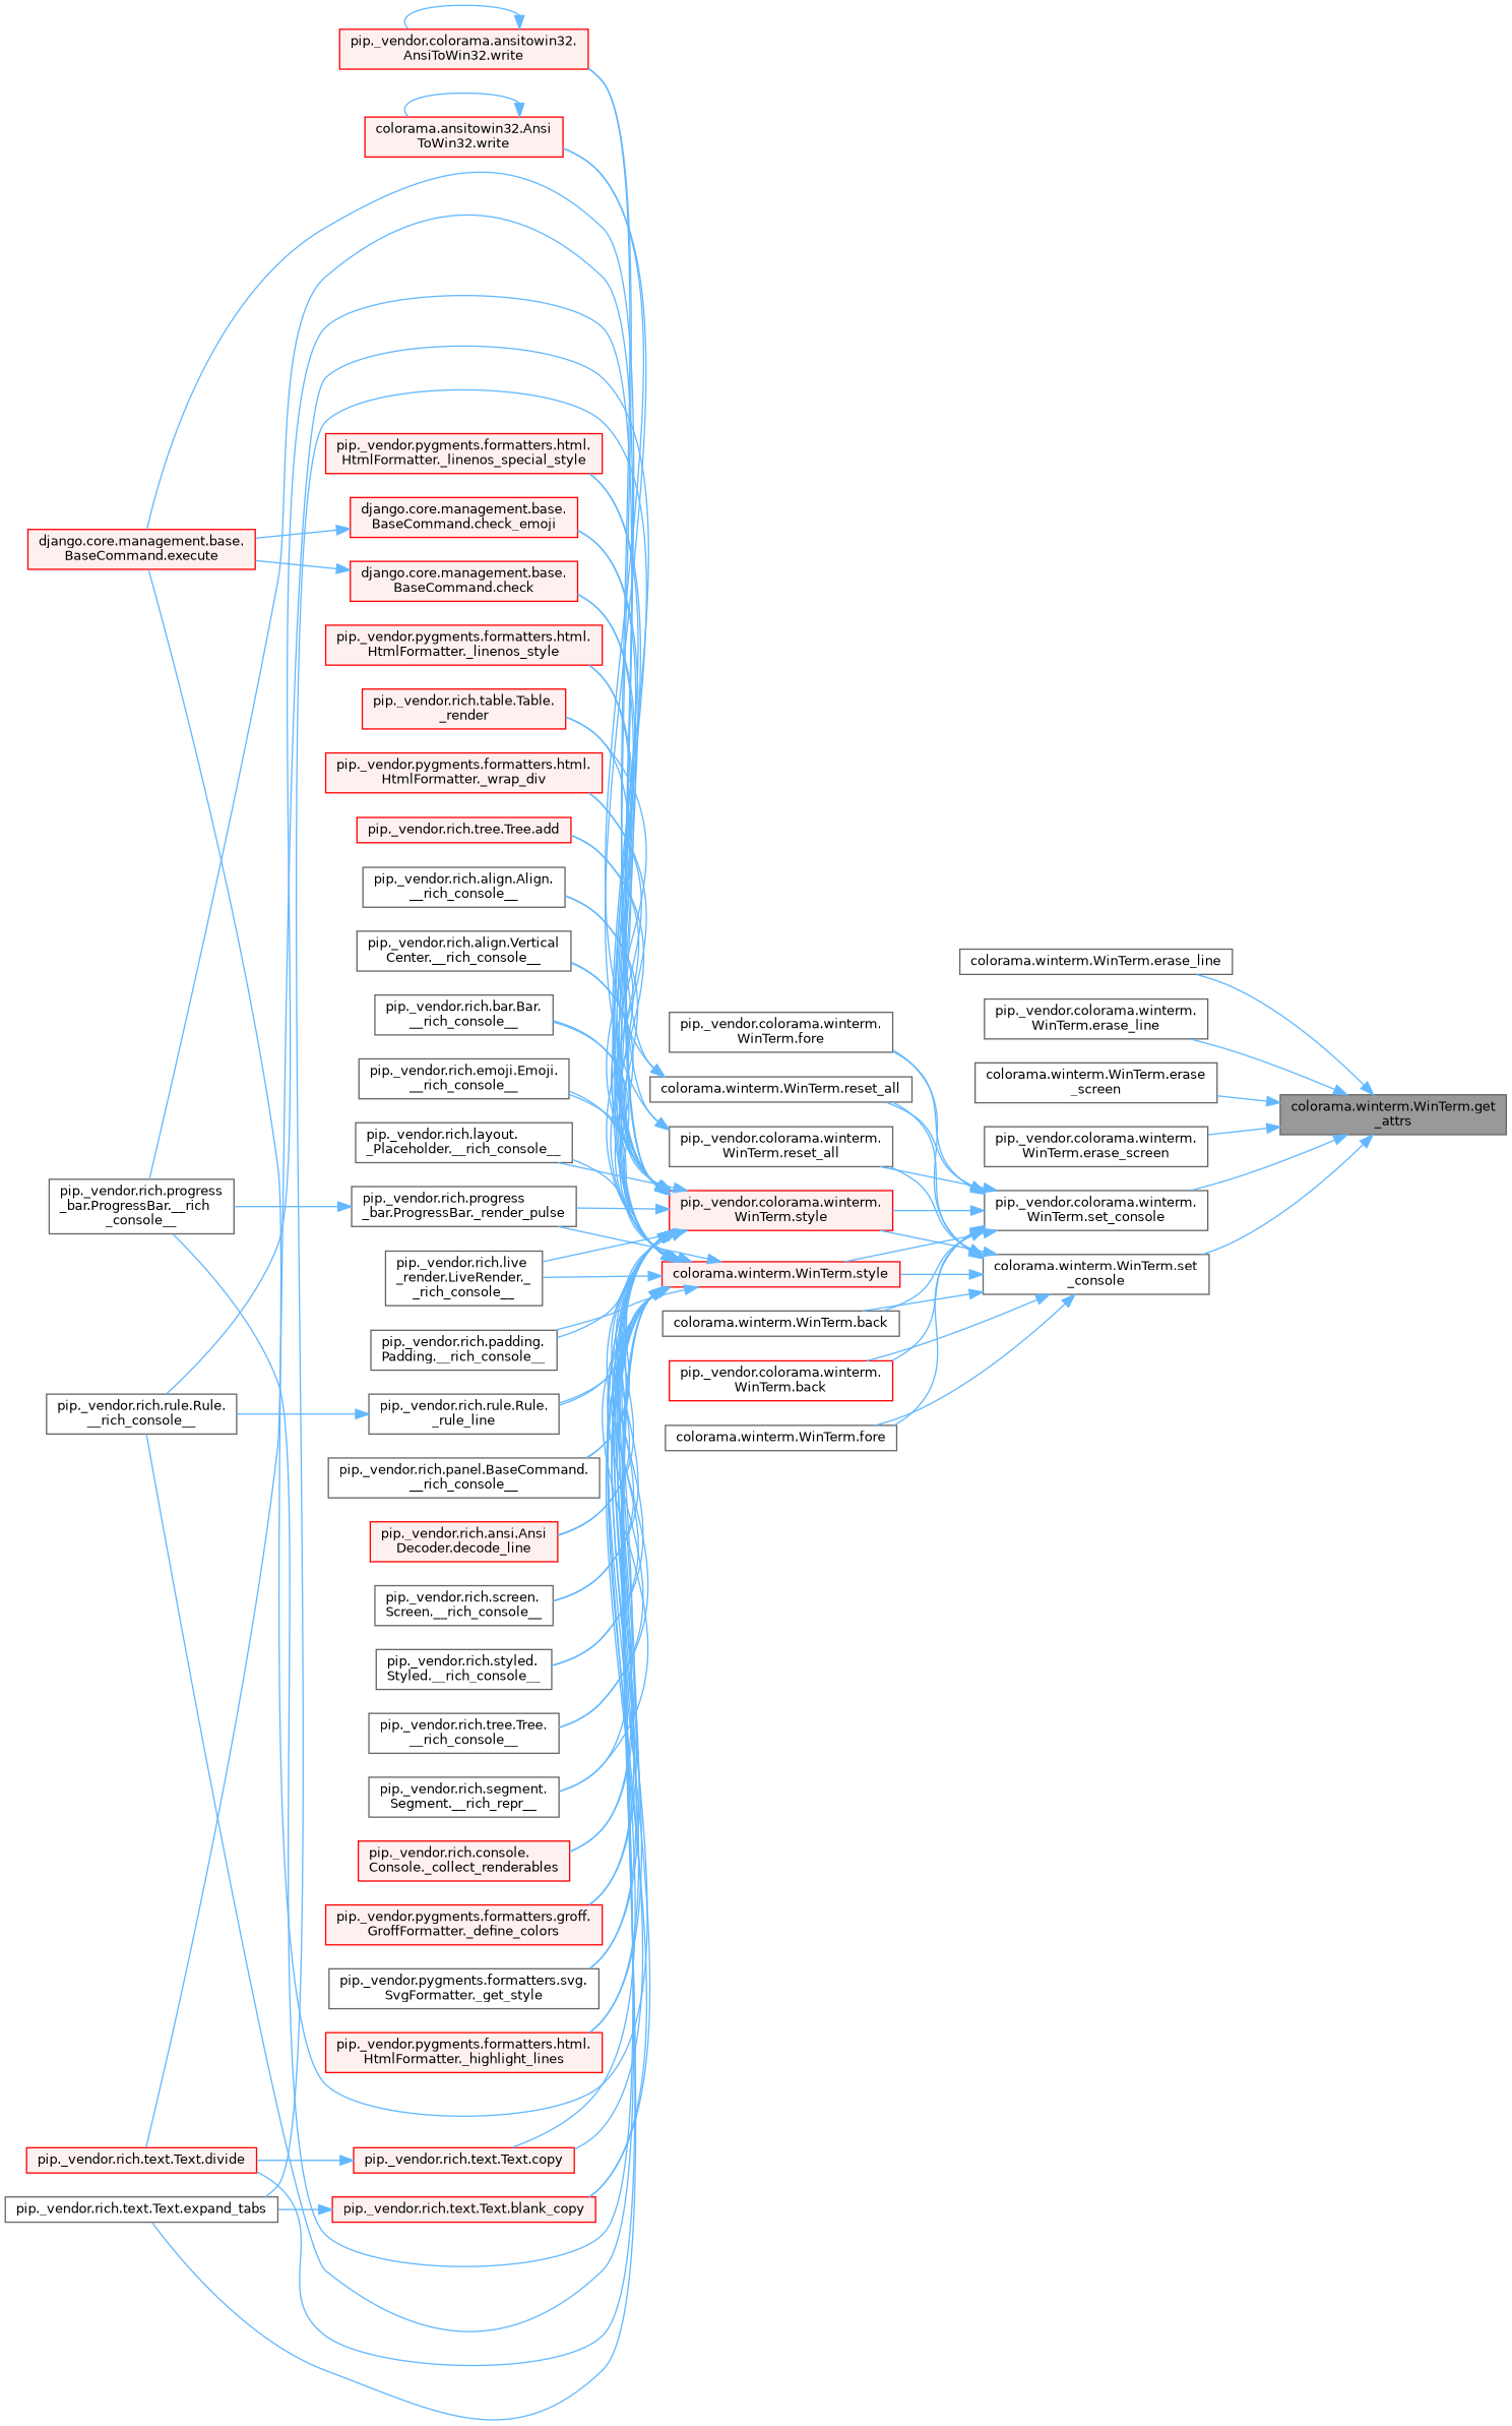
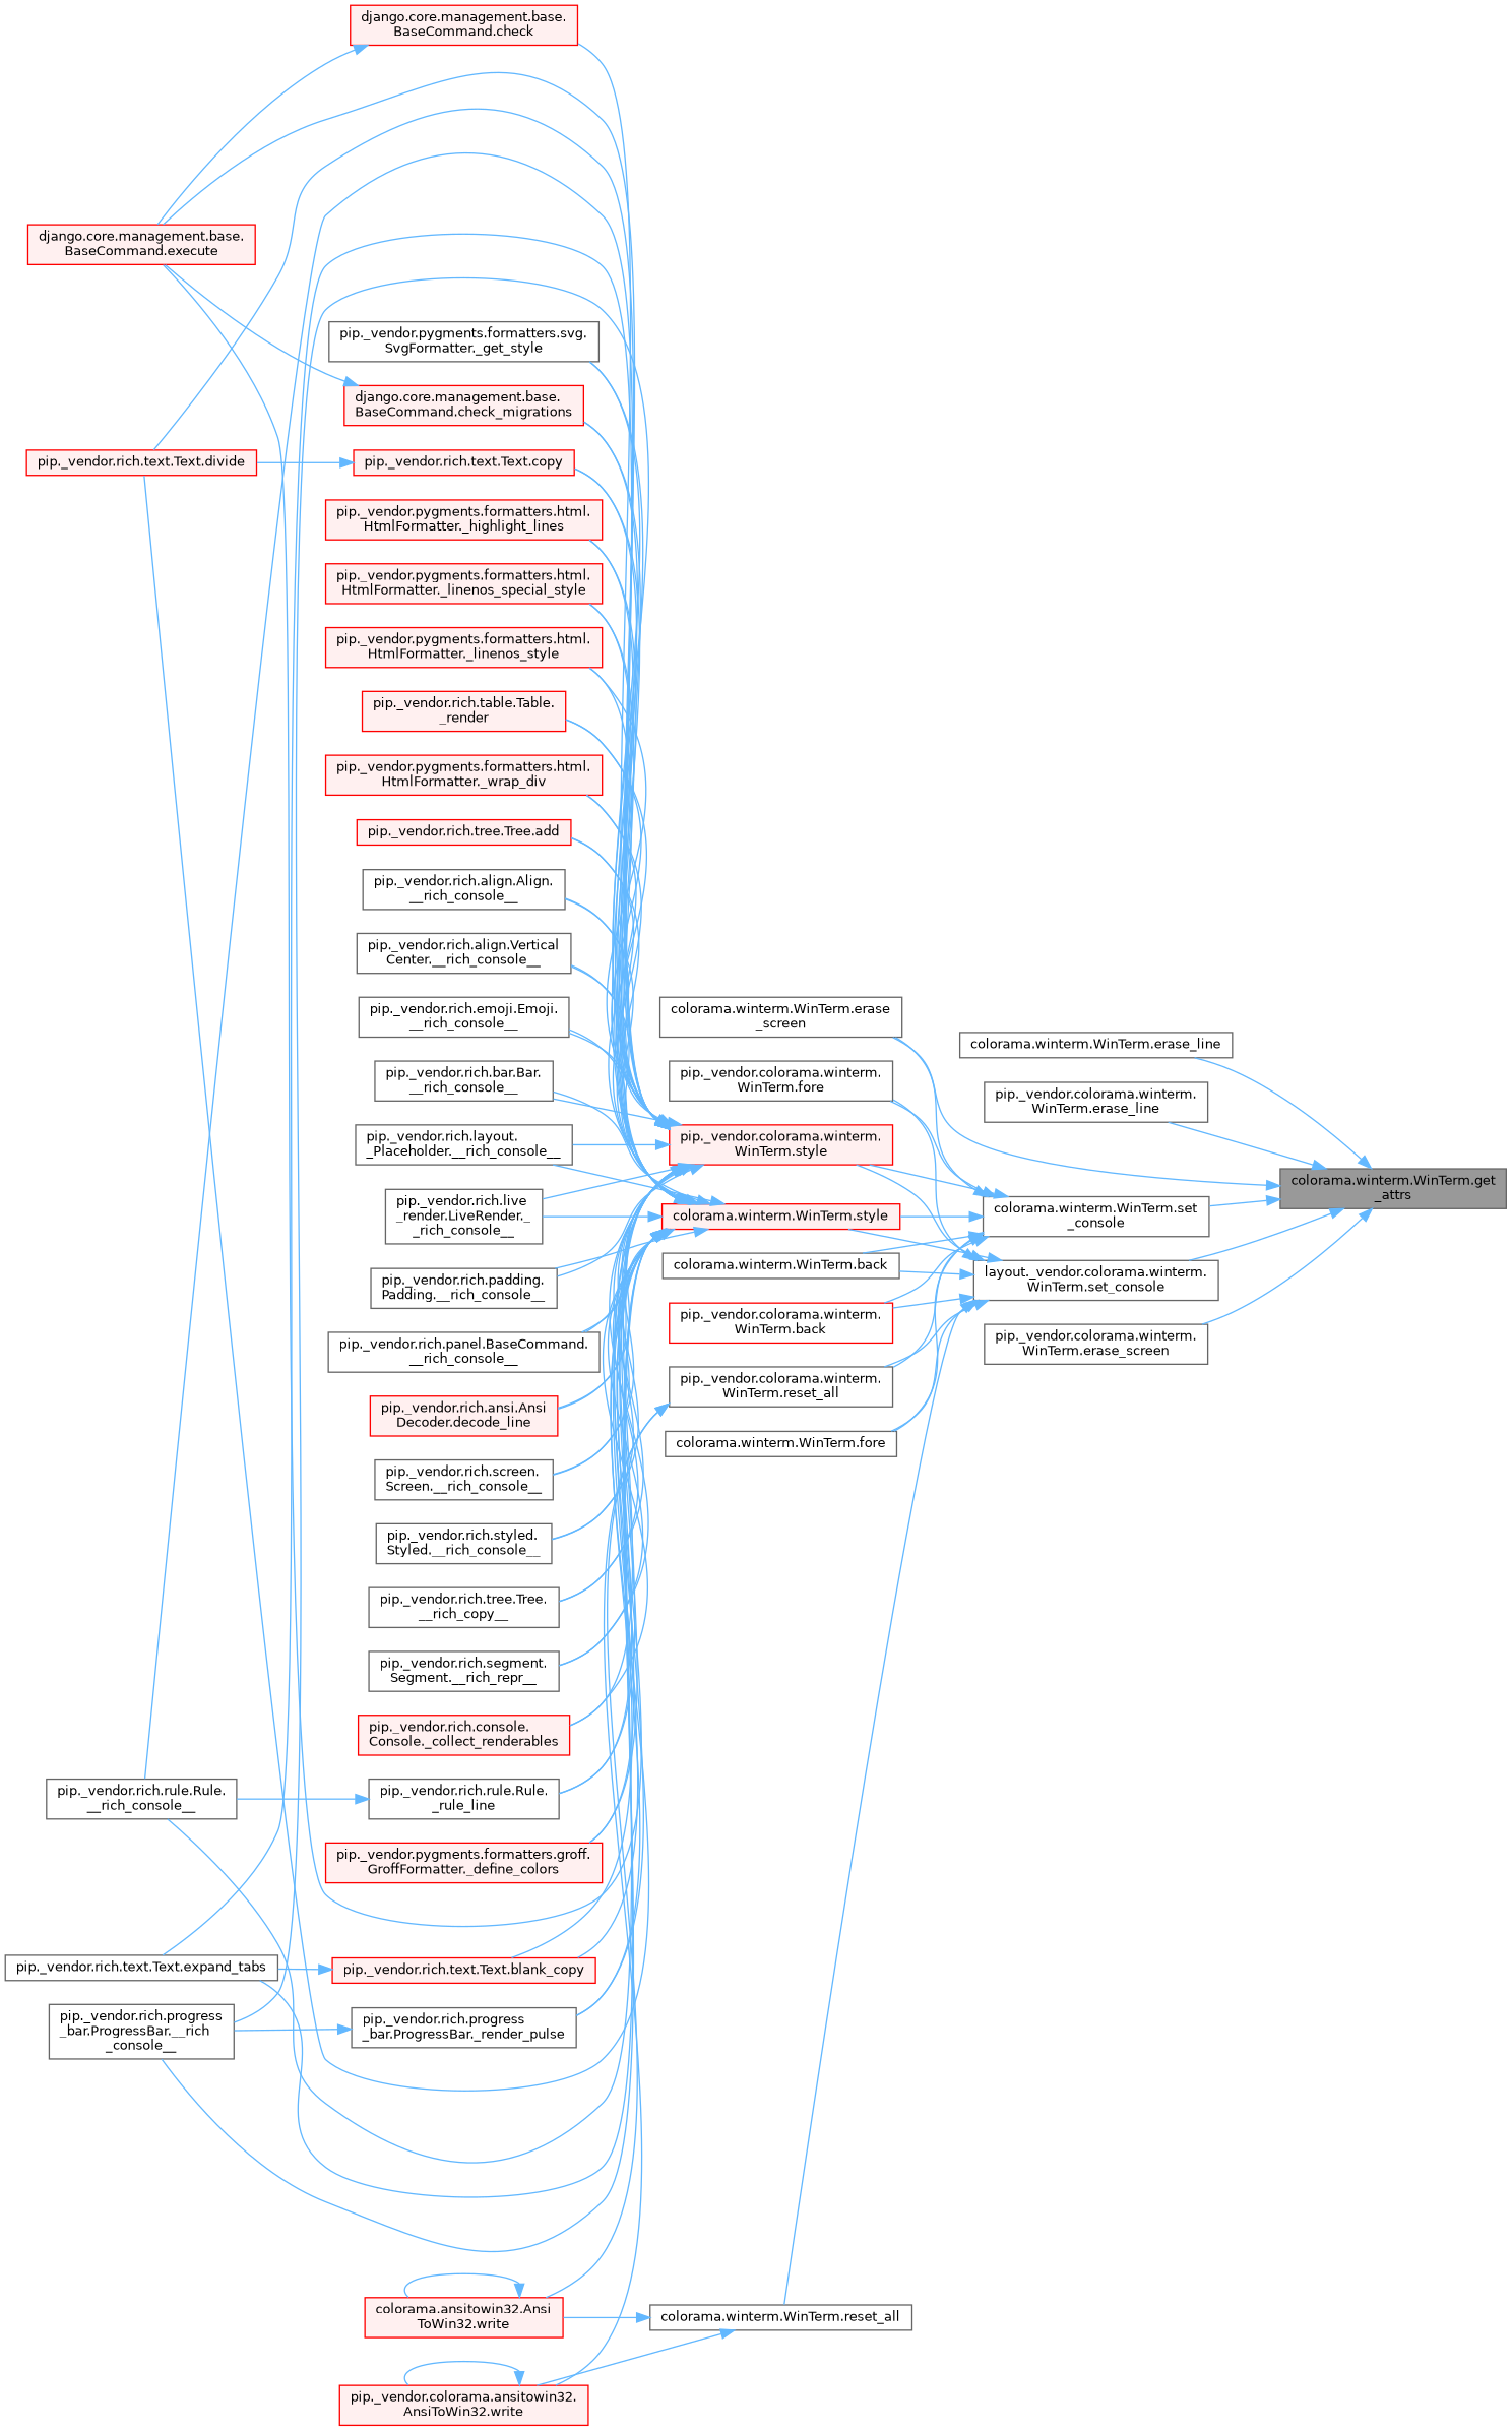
  digraph {
    rankdir=RL
    node [color=grey40 fillcolor=white fontname=Helvetica fontsize=10 shape=box style=filled]
    edge [color=steelblue1 dir=back fontname=Helvetica fontsize=10 labelfontname=Helvetica labelfontsize=10 style=solid]
    n1 [color=gray40 fillcolor=grey60 fontcolor=black height=0.2 label="colorama.winterm.WinTerm.get\l_attrs" width=0.4]
    n2 [height=0.2 label="colorama.winterm.WinTerm.erase_line" width=0.4]
    n3 [height=0.2 label="pip._vendor.colorama.winterm.\lWinTerm.erase_line" width=0.4]
    n4 [height=0.2 label="colorama.winterm.WinTerm.erase\l_screen" width=0.4]
    n5 [height=0.2 label="pip._vendor.colorama.winterm.\lWinTerm.erase_screen" width=0.4]
    n6 [height=0.2 label="colorama.winterm.WinTerm.set\l_console" width=0.4]
-   n7 [height=0.2 label="pip._vendor.colorama.winterm.\lWinTerm.set_console" width=0.4]
+   n7 [height=0.2 label="layout._vendor.colorama.winterm.\lWinTerm.set_console" width=0.4]
    n8 [height=0.2 label="colorama.winterm.WinTerm.back" width=0.4]
    n9 [color=red height=0.2 label="pip._vendor.colorama.winterm.\lWinTerm.back" width=0.4]
    n10 [height=0.2 label="colorama.winterm.WinTerm.fore" width=0.4]
    n11 [height=0.2 label="pip._vendor.colorama.winterm.\lWinTerm.fore" width=0.4]
    n12 [height=0.2 label="colorama.winterm.WinTerm.reset_all" width=0.4]
    n13 [height=0.2 label="pip._vendor.colorama.winterm.\lWinTerm.reset_all" width=0.4]
    n14 [color=red fillcolor="#FFF0F0" height=0.2 label="colorama.winterm.WinTerm.style" width=0.4]
    n15 [color=red fillcolor="#FFF0F0" height=0.2 label="pip._vendor.colorama.winterm.\lWinTerm.style" width=0.4]
    n16 [color=red fillcolor="#FFF0F0" height=0.2 label="colorama.ansitowin32.Ansi\lToWin32.write" width=0.4]
    n17 [color=red fillcolor="#FFF0F0" height=0.2 label="pip._vendor.colorama.ansitowin32.\lAnsiToWin32.write" width=0.4]
    n18 [height=0.2 label="pip._vendor.rich.align.Align.\l__rich_console__" width=0.4]
    n19 [height=0.2 label="pip._vendor.rich.align.Vertical\lCenter.__rich_console__" width=0.4]
    n20 [height=0.2 label="pip._vendor.rich.bar.Bar.\l__rich_console__" width=0.4]
    n21 [height=0.2 label="pip._vendor.rich.emoji.Emoji.\l__rich_console__" width=0.4]
    n22 [height=0.2 label="pip._vendor.rich.layout.\l_Placeholder.__rich_console__" width=0.4]
    n23 [height=0.2 label="pip._vendor.rich.live\l_render.LiveRender._\l_rich_console__" width=0.4]
    n24 [height=0.2 label="pip._vendor.rich.padding.\lPadding.__rich_console__" width=0.4]
    n25 [height=0.2 label="pip._vendor.rich.panel.BaseCommand.\l__rich_console__" width=0.4]
    n26 [height=0.2 label="pip._vendor.rich.progress\l_bar.ProgressBar.__rich\l_console__" width=0.4]
    n27 [height=0.2 label="pip._vendor.rich.rule.Rule.\l__rich_console__" width=0.4]
    n28 [height=0.2 label="pip._vendor.rich.screen.\lScreen.__rich_console__" width=0.4]
    n29 [height=0.2 label="pip._vendor.rich.styled.\lStyled.__rich_console__" width=0.4]
-   n30 [height=0.2 label="pip._vendor.rich.tree.Tree.\l__rich_console__" width=0.4]
+   n30 [height=0.2 label="pip._vendor.rich.tree.Tree.\l__rich_copy__" width=0.4]
    n31 [height=0.2 label="pip._vendor.rich.segment.\lSegment.__rich_repr__" width=0.4]
    n32 [color=red fillcolor="#FFF0F0" height=0.2 label="pip._vendor.rich.console.\lConsole._collect_renderables" width=0.4]
    n33 [color=red fillcolor="#FFF0F0" height=0.2 label="pip._vendor.pygments.formatters.groff.\lGroffFormatter._define_colors" width=0.4]
    n34 [height=0.2 label="pip._vendor.pygments.formatters.svg.\lSvgFormatter._get_style" width=0.4]
    n35 [color=red fillcolor="#FFF0F0" height=0.2 label="pip._vendor.pygments.formatters.html.\lHtmlFormatter._highlight_lines" width=0.4]
    n36 [color=red fillcolor="#FFF0F0" height=0.2 label="pip._vendor.pygments.formatters.html.\lHtmlFormatter._linenos_special_style" width=0.4]
    n37 [color=red fillcolor="#FFF0F0" height=0.2 label="pip._vendor.pygments.formatters.html.\lHtmlFormatter._linenos_style" width=0.4]
    n38 [color=red fillcolor="#FFF0F0" height=0.2 label="pip._vendor.rich.table.Table.\l_render" width=0.4]
    n39 [height=0.2 label="pip._vendor.rich.progress\l_bar.ProgressBar._render_pulse" width=0.4]
    n40 [height=0.2 label="pip._vendor.rich.rule.Rule.\l_rule_line" width=0.4]
    n41 [color=red fillcolor="#FFF0F0" height=0.2 label="pip._vendor.pygments.formatters.html.\lHtmlFormatter._wrap_div" width=0.4]
    n42 [color=red fillcolor="#FFF0F0" height=0.2 label="pip._vendor.rich.tree.Tree.add" width=0.4]
    n43 [color=red fillcolor="#FFF0F0" height=0.2 label="pip._vendor.rich.text.Text.blank_copy" width=0.4]
    n44 [height=0.2 label="pip._vendor.rich.text.Text.expand_tabs" width=0.4]
    n45 [color=red fillcolor="#FFF0F0" height=0.2 label="django.core.management.base.\lBaseCommand.check" width=0.4]
    n46 [color=red fillcolor="#FFF0F0" height=0.2 label="django.core.management.base.\lBaseCommand.execute" width=0.4]
-   n47 [color=red fillcolor="#FFF0F0" height=0.2 label="django.core.management.base.\lBaseCommand.check_emoji" width=0.4]
+   n47 [color=red fillcolor="#FFF0F0" height=0.2 label="django.core.management.base.\lBaseCommand.check_migrations" width=0.4]
    n48 [color=red fillcolor="#FFF0F0" height=0.2 label="pip._vendor.rich.text.Text.copy" width=0.4]
    n49 [color=red fillcolor="#FFF0F0" height=0.2 label="pip._vendor.rich.text.Text.divide" width=0.4]
    n50 [color=red fillcolor="#FFF0F0" height=0.2 label="pip._vendor.rich.ansi.Ansi\lDecoder.decode_line" width=0.4]
    n1 -> n2
    n1 -> n3
    n1 -> n4
    n1 -> n5
    n1 -> n6
    n1 -> n7
    n6 -> n8
    n6 -> n9
    n6 -> n10
    n6 -> n11
-   n6 -> n12
+   n6 -> n4
    n6 -> n13
    n6 -> n14
    n6 -> n15
    n7 -> n8
    n7 -> n9
    n7 -> n10
    n7 -> n11
    n7 -> n12
    n7 -> n13
    n7 -> n14
    n7 -> n15
    n12 -> n16
    n12 -> n17
    n13 -> n16
    n13 -> n17
    n14 -> n18
    n14 -> n19
    n14 -> n20
    n14 -> n21
    n14 -> n22
    n14 -> n23
    n14 -> n24
    n14 -> n25
    n14 -> n26
    n14 -> n27
    n14 -> n28
    n14 -> n29
    n14 -> n30
    n14 -> n31
    n14 -> n32
    n14 -> n33
    n14 -> n34
    n14 -> n35
    n14 -> n36
    n14 -> n37
    n14 -> n38
    n14 -> n39
    n14 -> n40
    n14 -> n41
    n14 -> n42
    n14 -> n43
    n14 -> n44
-   n14 -> n45
    n14 -> n46
    n14 -> n47
    n14 -> n48
    n14 -> n49
    n14 -> n50
    n15 -> n18
    n15 -> n19
    n15 -> n20
    n15 -> n21
    n15 -> n22
    n15 -> n23
    n15 -> n24
    n15 -> n25
    n15 -> n26
    n15 -> n27
    n15 -> n28
    n15 -> n29
    n15 -> n30
    n15 -> n31
    n15 -> n32
    n15 -> n33
    n15 -> n34
    n15 -> n35
    n15 -> n36
    n15 -> n37
    n15 -> n38
    n15 -> n39
    n15 -> n40
    n15 -> n41
    n15 -> n42
    n15 -> n43
    n15 -> n44
    n15 -> n45
    n15 -> n46
    n15 -> n47
    n15 -> n48
    n15 -> n49
    n15 -> n50
    n16 -> n16
    n17 -> n17
    n39 -> n26
    n40 -> n27
    n43 -> n44
    n45 -> n46
    n47 -> n46
    n48 -> n49
  }
